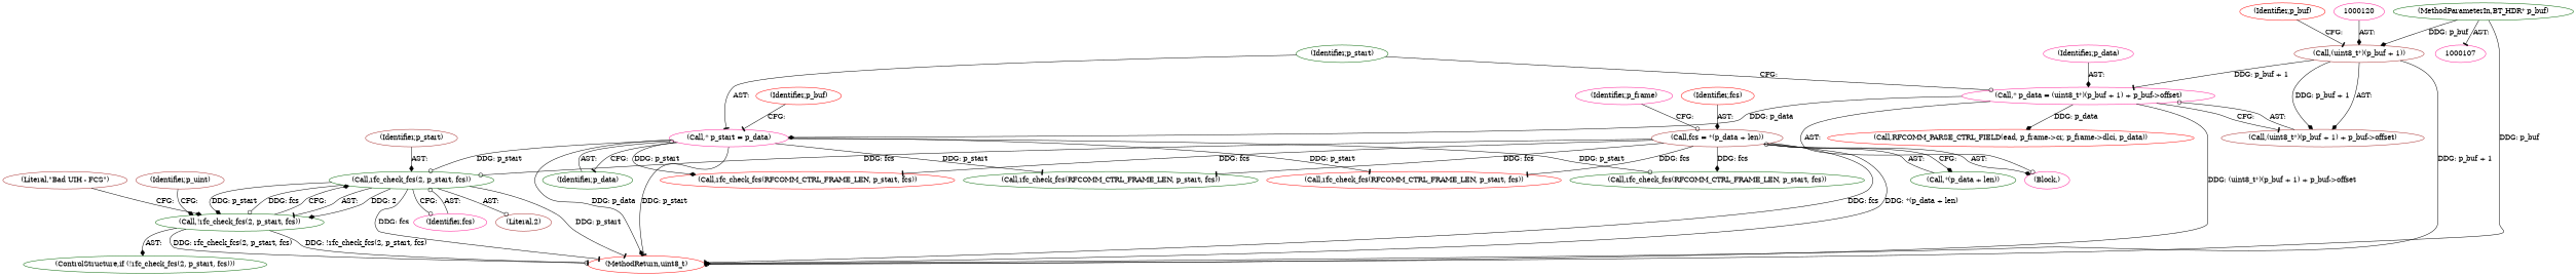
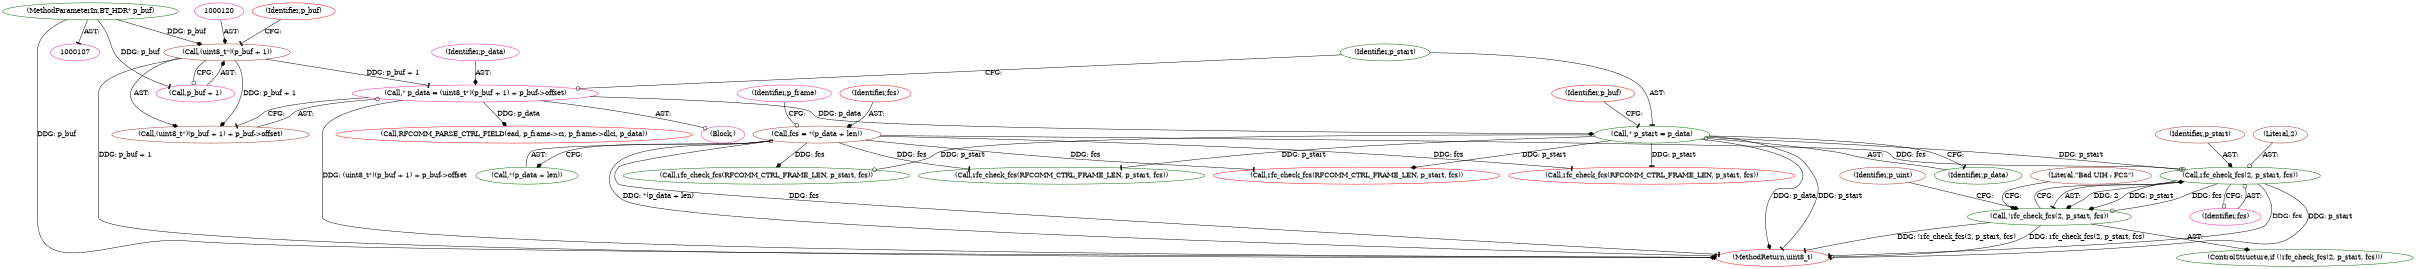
  digraph {
    node [color=darkgreen]
    edge [arrowhead=diamond]
    n1 [label="(Call,rfc_check_fcs(2, p_start, fcs))"]
    n2 [label="(Call,!rfc_check_fcs(2, p_start, fcs))"]
    n3 [color=deeppink label="(Identifier,fcs)"]
    n4 [color=red label="(MethodReturn,uint8_t)"]
    n5 [label="(ControlStructure,if (!rfc_check_fcs(2, p_start, fcs)))"]
-   n6 [color=deeppink label="(Call,* p_start = p_data)"]
+   n6 [label="(Call,* p_start = p_data)"]
    n7 [color=red label="(Call,rfc_check_fcs(RFCOMM_CTRL_FRAME_LEN, p_start, fcs))"]
    n8 [color=red label="(Call,rfc_check_fcs(RFCOMM_CTRL_FRAME_LEN, p_start, fcs))"]
    n9 [label="(Call,rfc_check_fcs(RFCOMM_CTRL_FRAME_LEN, p_start, fcs))"]
    n10 [label="(Call,rfc_check_fcs(RFCOMM_CTRL_FRAME_LEN, p_start, fcs))"]
    n11 [label="(Identifier,p_data)"]
    n12 [color=deeppink label="(Block,)"]
    n13 [color=deeppink label="(Call,* p_data = (uint8_t*)(p_buf + 1) + p_buf->offset)"]
    n14 [color=brown label="(Call,(uint8_t*)(p_buf + 1) + p_buf->offset)"]
    n15 [color=red label="(Call,RFCOMM_PARSE_CTRL_FIELD(ead, p_frame->cr, p_frame->dlci, p_data))"]
    n16 [color=brown label="(Call,(uint8_t*)(p_buf + 1))"]
+   n17 [color=deeppink label="(Call,p_buf + 1)"]
    n18 [label="(MethodParameterIn,BT_HDR* p_buf)"]
    1000107 [color=deeppink]
    n20 [color=brown label="(Call,fcs = *(p_data + len))"]
    n21 [label="(Call,*(p_data + len))"]
    n22 [color=deeppink label="(Identifier,p_data)"]
    n23 [color=deeppink label="(Identifier,p_frame)"]
    n24 [label="(Identifier,p_start)"]
    n25 [color=red label="(Identifier,p_buf)"]
    n26 [color=brown label="(Identifier,p_start)"]
    n27 [color=brown label="(Literal,\"Bad UIH - FCS\")"]
    n28 [color=brown label="(Literal,2)"]
    n29 [color=red label="(Identifier,fcs)"]
    n30 [color=red label="(Identifier,p_buf)"]
    n31 [color=brown label="(Identifier,p_uint)"]
    1000120 [color=deeppink]
    n1 -> n2 [arrowhead=tee label="AST: "]
    n1 -> n2 [label="DDG: 2"]
    n1 -> n2 [label="DDG: p_start"]
    n1 -> n2 [arrowhead=odot label="DDG: fcs"]
    n1 -> n3 [arrowhead=odot label="CFG: "]
    n1 -> n4 [arrowhead=tee label="DDG: fcs"]
    n1 -> n4 [arrowhead=tee label="DDG: p_start"]
    n2 -> n1 [label="CFG: "]
    n2 -> n4 [arrowhead=tee label="DDG: !rfc_check_fcs(2, p_start, fcs)"]
    n2 -> n4 [arrowhead=odot label="DDG: rfc_check_fcs(2, p_start, fcs)"]
    n2 -> n5 [label="AST: "]
    n3 -> n1 [arrowhead=odot label="AST: "]
    n6 -> n1 [arrowhead=odot label="DDG: p_start"]
    n6 -> n4 [label="DDG: p_data"]
    n6 -> n4 [arrowhead=tee label="DDG: p_start"]
    n6 -> n7 [label="DDG: p_start"]
    n6 -> n8 [arrowhead=tee label="DDG: p_start"]
    n6 -> n9 [arrowhead=odot label="DDG: p_start"]
    n6 -> n10 [arrowhead=tee label="DDG: p_start"]
    n6 -> n11 [arrowhead=tee label="CFG: "]
    n11 -> n6 [arrowhead=odot label="AST: "]
    n13 -> n4 [arrowhead=odot label="DDG: (uint8_t*)(p_buf + 1) + p_buf->offset"]
    n13 -> n6 [label="DDG: p_data"]
    n13 -> n12 [arrowhead=odot label="AST: "]
    n13 -> n14 [arrowhead=tee label="CFG: "]
    n13 -> n15 [label="DDG: p_data"]
    n14 -> n13 [arrowhead=odot label="AST: "]
    n16 -> n4 [label="DDG: p_buf + 1"]
    n16 -> n13 [arrowhead=tee label="DDG: p_buf + 1"]
    n16 -> n14 [label="AST: "]
    n16 -> n14 [label="DDG: p_buf + 1"]
+   n16 -> n17 [arrowhead=odot label="CFG: "]
+   n17 -> n16 [label="AST: "]
    n18 -> n4 [arrowhead=tee label="DDG: p_buf"]
    n18 -> n16 [label="DDG: p_buf"]
+   n18 -> n17 [arrowhead=tee label="DDG: p_buf"]
    n18 -> 1000107 [arrowhead=tee label="AST: "]
    n20 -> n1 [arrowhead=odot label="DDG: fcs"]
    n20 -> n4 [arrowhead=tee label="DDG: fcs"]
    n20 -> n4 [arrowhead=tee label="DDG: *(p_data + len)"]
    n20 -> n7 [arrowhead=tee label="DDG: fcs"]
    n20 -> n8 [arrowhead=tee label="DDG: fcs"]
    n20 -> n9 [label="DDG: fcs"]
    n20 -> n10 [arrowhead=tee label="DDG: fcs"]
-   n20 -> n12 [label="AST: "]
    n20 -> n21 [label="CFG: "]
    n21 -> n20 [arrowhead=odot label="AST: "]
    n22 -> n13 [label="AST: "]
    n23 -> n20 [arrowhead=odot label="CFG: "]
    n24 -> n6 [arrowhead=tee label="AST: "]
    n24 -> n13 [arrowhead=odot label="CFG: "]
    n25 -> n6 [arrowhead=tee label="CFG: "]
    n26 -> n1 [label="AST: "]
    n27 -> n2 [label="CFG: "]
-   n1 -> n28 [arrowhead=odot label="AST: "]
+   n28 -> n1 [arrowhead=odot label="AST: "]
    n29 -> n20 [label="AST: "]
    n30 -> n16 [arrowhead=tee label="CFG: "]
    n31 -> n2 [label="CFG: "]
    1000120 -> n16 [label="AST: "]
  }
